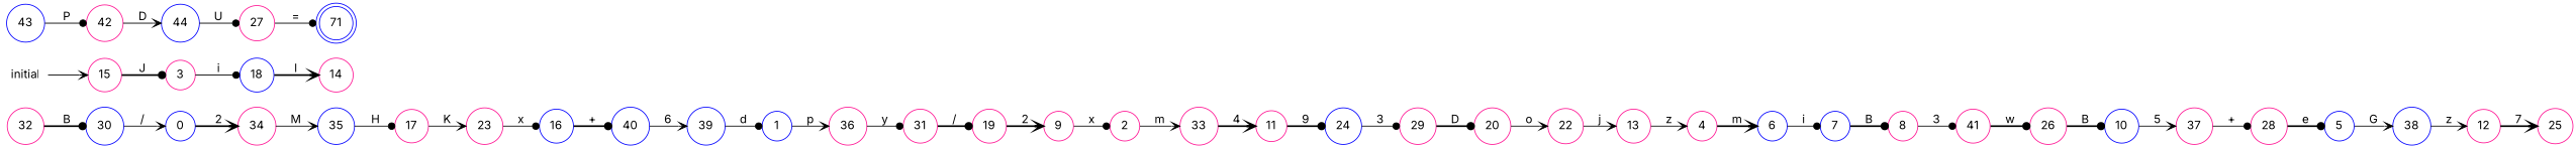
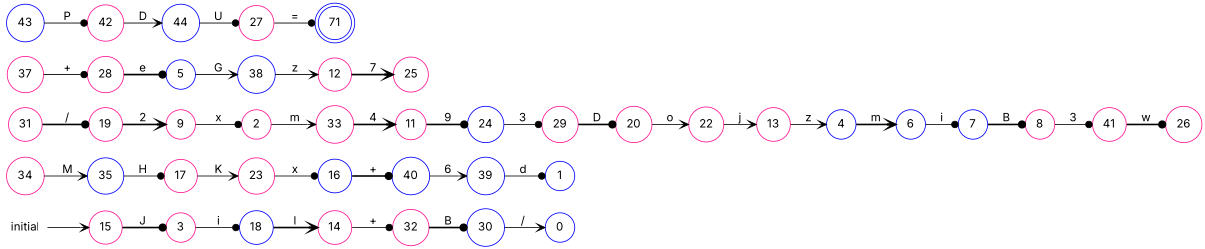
  digraph {
    fontname=Inter
    rankdir=LR
    node [color=deeppink fontname=Inter shape=circle]
    edge [arrowhead=dot fontname=Inter style=solid]
    0 [color=blue]
    34
    35 [color=blue]
    17
    1 [color=blue]
-   36
    31
    19
    2
    33
    11
    24 [color=blue]
    18 [color=blue]
    3
    14
    32
    6 [color=blue]
-   4
+   4 [color=blue]
    7 [color=blue]
    8
    5 [color=blue]
    38 [color=blue]
    12
    25
    41
    26
-   10 [color=blue]
    9
    37
    28
    29
    20
    43 [color=blue]
    42
    13
    30 [color=blue]
    15
    initial [shape=plaintext]
    16 [color=blue]
    40 [color=blue]
    39 [color=blue]
    23
    22
    n44 [color=blue label=71 shape=doublecircle]
    44 [color=blue]
    27
-   0 -> 34 [arrowhead=vee label=2 style=bold]
    34 -> 35 [arrowhead=vee label=M]
    35 -> 17 [label=H]
    17 -> 23 [arrowhead=vee label=K]
-   1 -> 36 [arrowhead=vee label=p]
-   36 -> 31 [label=y]
    31 -> 19 [label="/" style=bold]
    19 -> 9 [arrowhead=vee label=2 style=bold]
    2 -> 33 [arrowhead=vee label=m]
    33 -> 11 [arrowhead=vee label=4 style=bold]
    11 -> 24 [label=9 style=bold]
    24 -> 29 [label=3]
    18 -> 14 [arrowhead=vee label=l style=bold]
    3 -> 18 [label=i]
+   14 -> 32 [label="+"]
    32 -> 30 [label=B style=bold]
    6 -> 7 [label=i]
    4 -> 6 [arrowhead=vee label=m style=bold]
    7 -> 8 [label=B style=bold]
    8 -> 41 [label=3]
    5 -> 38 [arrowhead=vee label=G]
    38 -> 12 [arrowhead=vee label=z]
    12 -> 25 [arrowhead=vee label=7 style=bold]
    41 -> 26 [label=w style=bold]
-   26 -> 10 [label=B style=bold]
-   10 -> 37 [arrowhead=vee label=5]
    9 -> 2 [label=x]
    37 -> 28 [label="+"]
    28 -> 5 [label=e style=bold]
    29 -> 20 [label=D style=bold]
    20 -> 22 [arrowhead=vee label=o]
    43 -> 42 [label=P]
    42 -> 44 [arrowhead=vee label=D]
    13 -> 4 [arrowhead=vee label=z]
    30 -> 0 [arrowhead=vee label="/"]
    15 -> 3 [label=J style=bold]
    initial -> 15 [arrowhead=vee]
    16 -> 40 [label="+" style=bold]
    40 -> 39 [arrowhead=vee label=6]
    39 -> 1 [label=d]
    23 -> 16 [label=x]
    22 -> 13 [arrowhead=vee label=j]
    44 -> 27 [label=U]
    27 -> n44 [label="="]
  }
